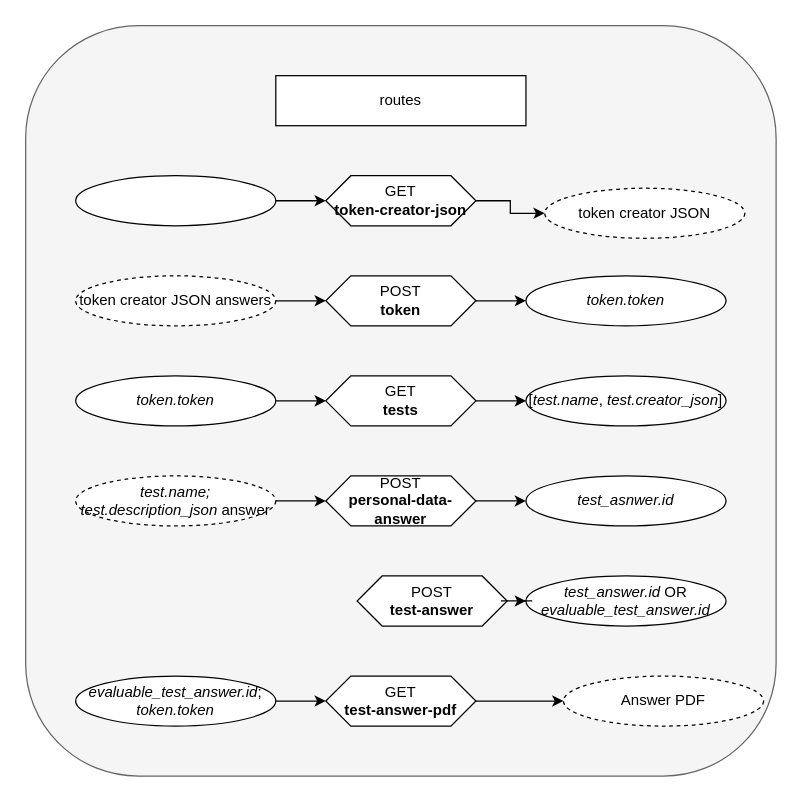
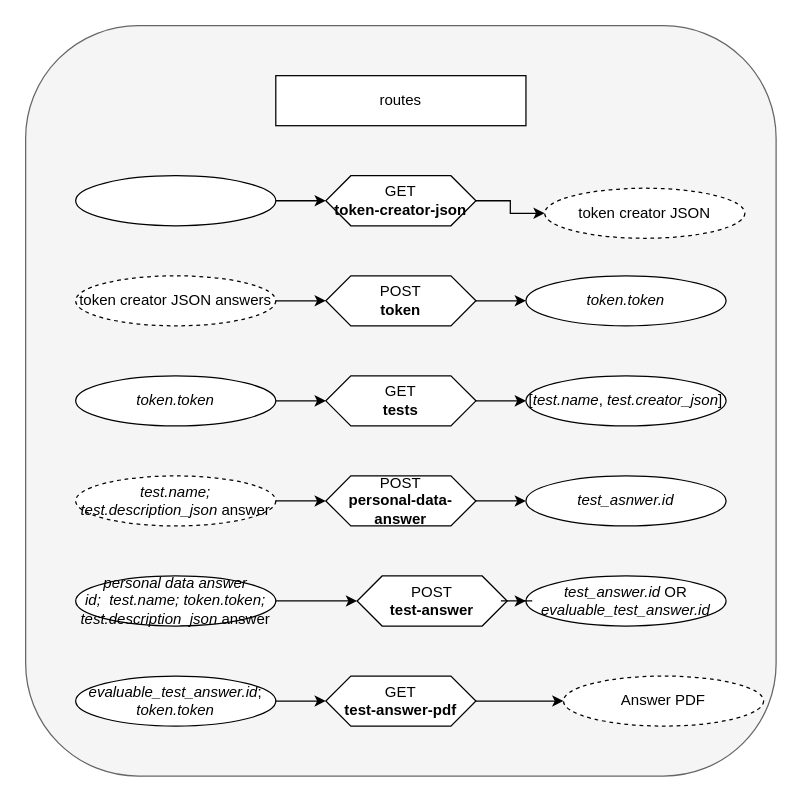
  <mxCell id="0" />
  <mxCell id="1" parent="0" />
  <mxCell id="2" value="" style="rounded=1;whiteSpace=wrap;html=1;fillColor=#f5f5f5;fontColor=#333333;strokeColor=#666666;" parent="1" vertex="1"><mxGeometry x="20" y="20" width="600" height="600" as="geometry" /></mxCell>
  <mxCell id="3" value="GET&lt;br&gt;&lt;b&gt;token-creator-json&lt;/b&gt;" style="shape=hexagon;perimeter=hexagonPerimeter2;whiteSpace=wrap;html=1;fixedSize=1;size=20;" parent="1" vertex="1"><mxGeometry x="260" y="140" width="120" height="40" as="geometry" /></mxCell>
  <mxCell id="4" value="" style="edgeStyle=orthogonalEdgeStyle;rounded=0;orthogonalLoop=1;jettySize=auto;html=1;" parent="1" source="5" target="3" edge="1"><mxGeometry relative="1" as="geometry" /></mxCell>
  <mxCell id="5" value="" style="ellipse;whiteSpace=wrap;html=1;" parent="1" vertex="1"><mxGeometry x="60" y="140" width="160" height="40" as="geometry" /></mxCell>
  <mxCell id="6" value="token creator JSON" style="ellipse;whiteSpace=wrap;html=1;align=center;dashed=1;" parent="1" vertex="1"><mxGeometry x="435" y="150" width="160" height="40" as="geometry" /></mxCell>
  <mxCell id="7" value="" style="edgeStyle=orthogonalEdgeStyle;rounded=0;orthogonalLoop=1;jettySize=auto;html=1;entryX=0;entryY=0.5;entryDx=0;entryDy=0;" parent="1" source="3" target="6" edge="1"><mxGeometry relative="1" as="geometry"><mxPoint x="320" y="60" as="targetPoint" /></mxGeometry></mxCell>
  <mxCell id="8" value="POST&lt;br&gt;&lt;b&gt;token&lt;/b&gt;" style="shape=hexagon;perimeter=hexagonPerimeter2;whiteSpace=wrap;html=1;fixedSize=1;size=20;" parent="1" vertex="1"><mxGeometry x="260" y="220" width="120" height="40" as="geometry" /></mxCell>
  <mxCell id="9" value="" style="edgeStyle=orthogonalEdgeStyle;rounded=0;orthogonalLoop=1;jettySize=auto;html=1;" parent="1" source="10" target="8" edge="1"><mxGeometry relative="1" as="geometry" /></mxCell>
  <mxCell id="10" value="token creator JSON answers" style="ellipse;whiteSpace=wrap;html=1;dashed=1;" parent="1" vertex="1"><mxGeometry x="60" y="220" width="160" height="40" as="geometry" /></mxCell>
  <mxCell id="11" value="&lt;i&gt;token.token&lt;/i&gt;" style="ellipse;whiteSpace=wrap;html=1;" parent="1" vertex="1"><mxGeometry x="420" y="220" width="160" height="40" as="geometry" /></mxCell>
  <mxCell id="12" value="" style="edgeStyle=orthogonalEdgeStyle;rounded=0;orthogonalLoop=1;jettySize=auto;html=1;" parent="1" source="8" target="11" edge="1"><mxGeometry relative="1" as="geometry" /></mxCell>
  <mxCell id="13" value="GET&lt;br&gt;&lt;b&gt;tests&lt;/b&gt;" style="shape=hexagon;perimeter=hexagonPerimeter2;whiteSpace=wrap;html=1;fixedSize=1;size=20;" parent="1" vertex="1"><mxGeometry x="260" y="300" width="120" height="40" as="geometry" /></mxCell>
  <mxCell id="14" value="POST&lt;br&gt;&lt;b&gt;test-answer&lt;/b&gt;" style="shape=hexagon;perimeter=hexagonPerimeter2;whiteSpace=wrap;html=1;fixedSize=1;size=20;" parent="1" vertex="1"><mxGeometry x="285" y="460" width="120" height="40" as="geometry" /></mxCell>
  <mxCell id="15" value="" style="edgeStyle=orthogonalEdgeStyle;rounded=0;orthogonalLoop=1;jettySize=auto;html=1;" parent="1" source="16" target="13" edge="1"><mxGeometry relative="1" as="geometry" /></mxCell>
  <mxCell id="16" value="&lt;i&gt;token.token&lt;/i&gt;" style="ellipse;whiteSpace=wrap;html=1;" parent="1" vertex="1"><mxGeometry x="60" y="300" width="160" height="40" as="geometry" /></mxCell>
  <mxCell id="17" value="&lt;div style=&quot;font-size: 10px&quot;&gt;&lt;span style=&quot;font-size: 12px&quot;&gt;[&lt;i&gt;test.name&lt;/i&gt;, &lt;i&gt;test.creator_json&lt;/i&gt;]&lt;/span&gt;&lt;/div&gt;" style="ellipse;whiteSpace=wrap;html=1;fontSize=10;" parent="1" vertex="1"><mxGeometry x="420" y="300" width="160" height="40" as="geometry" /></mxCell>
  <mxCell id="18" value="" style="edgeStyle=orthogonalEdgeStyle;rounded=0;orthogonalLoop=1;jettySize=auto;html=1;" parent="1" source="13" target="17" edge="1"><mxGeometry relative="1" as="geometry" /></mxCell>
+ <mxCell id="19" value="" style="edgeStyle=orthogonalEdgeStyle;rounded=0;orthogonalLoop=1;jettySize=auto;html=1;" parent="1" source="20" target="14" edge="1"><mxGeometry relative="1" as="geometry" /></mxCell>
+ <mxCell id="20" value="&lt;i&gt;personal data answer id;&lt;/i&gt;&amp;nbsp;&amp;nbsp;&lt;i&gt;test.name; token.token;&lt;/i&gt;&lt;br&gt;&lt;i&gt;test.description_json&lt;/i&gt; answer" style="ellipse;whiteSpace=wrap;html=1;" parent="1" vertex="1"><mxGeometry x="60" y="460" width="160" height="40" as="geometry" /></mxCell>
  <mxCell id="21" value="GET&lt;br&gt;&lt;b&gt;test-answer-pdf&lt;/b&gt;" style="shape=hexagon;perimeter=hexagonPerimeter2;whiteSpace=wrap;html=1;fixedSize=1;size=20;" parent="1" vertex="1"><mxGeometry x="260" y="540" width="120" height="40" as="geometry" /></mxCell>
  <mxCell id="22" value="&lt;i&gt;test_answer.id&lt;/i&gt; OR &lt;i&gt;evaluable_test_answer.id&lt;/i&gt;" style="ellipse;whiteSpace=wrap;html=1;" parent="1" vertex="1"><mxGeometry x="420" y="460" width="160" height="40" as="geometry" /></mxCell>
  <mxCell id="23" value="" style="edgeStyle=orthogonalEdgeStyle;rounded=0;orthogonalLoop=1;jettySize=auto;html=1;" parent="1" source="14" target="22" edge="1"><mxGeometry relative="1" as="geometry" /></mxCell>
  <mxCell id="24" value="" style="edgeStyle=orthogonalEdgeStyle;rounded=0;orthogonalLoop=1;jettySize=auto;html=1;" parent="1" source="25" target="21" edge="1"><mxGeometry relative="1" as="geometry" /></mxCell>
  <mxCell id="25" value="&lt;i&gt;evaluable_test_answer.id&lt;/i&gt;; &lt;br&gt;&lt;i&gt;token.token&lt;/i&gt;" style="ellipse;whiteSpace=wrap;html=1;" parent="1" vertex="1"><mxGeometry x="60" y="540" width="160" height="40" as="geometry" /></mxCell>
  <mxCell id="26" value="Answer PDF" style="ellipse;whiteSpace=wrap;html=1;align=center;dashed=1;" parent="1" vertex="1"><mxGeometry x="450" y="540" width="160" height="40" as="geometry" /></mxCell>
  <mxCell id="27" value="" style="edgeStyle=orthogonalEdgeStyle;rounded=0;orthogonalLoop=1;jettySize=auto;html=1;entryX=0;entryY=0.5;entryDx=0;entryDy=0;" parent="1" source="21" target="26" edge="1"><mxGeometry relative="1" as="geometry"><mxPoint x="400" y="540" as="targetPoint" /></mxGeometry></mxCell>
  <mxCell id="28" value="routes" style="rounded=0;whiteSpace=wrap;html=1;" parent="1" vertex="1"><mxGeometry x="220" y="60" width="200" height="40" as="geometry" /></mxCell>
  <mxCell id="29" value="POST&lt;br&gt;&lt;b&gt;personal-data-answer&lt;/b&gt;" style="shape=hexagon;perimeter=hexagonPerimeter2;whiteSpace=wrap;html=1;fixedSize=1;size=20;" parent="1" vertex="1"><mxGeometry x="260" y="380" width="120" height="40" as="geometry" /></mxCell>
  <mxCell id="30" value="" style="edgeStyle=orthogonalEdgeStyle;rounded=0;orthogonalLoop=1;jettySize=auto;html=1;" parent="1" source="31" target="29" edge="1"><mxGeometry relative="1" as="geometry" /></mxCell>
  <mxCell id="31" value="&lt;i&gt;test.name; test.description_json&lt;/i&gt; answer" style="ellipse;whiteSpace=wrap;html=1;dashed=1;" parent="1" vertex="1"><mxGeometry x="60" y="380" width="160" height="40" as="geometry" /></mxCell>
  <mxCell id="32" value="&lt;i&gt;test_asnwer.id&lt;/i&gt;" style="ellipse;whiteSpace=wrap;html=1;" parent="1" vertex="1"><mxGeometry x="420" y="380" width="160" height="40" as="geometry" /></mxCell>
  <mxCell id="33" value="" style="edgeStyle=orthogonalEdgeStyle;rounded=0;orthogonalLoop=1;jettySize=auto;html=1;" parent="1" source="29" target="32" edge="1"><mxGeometry relative="1" as="geometry" /></mxCell>
